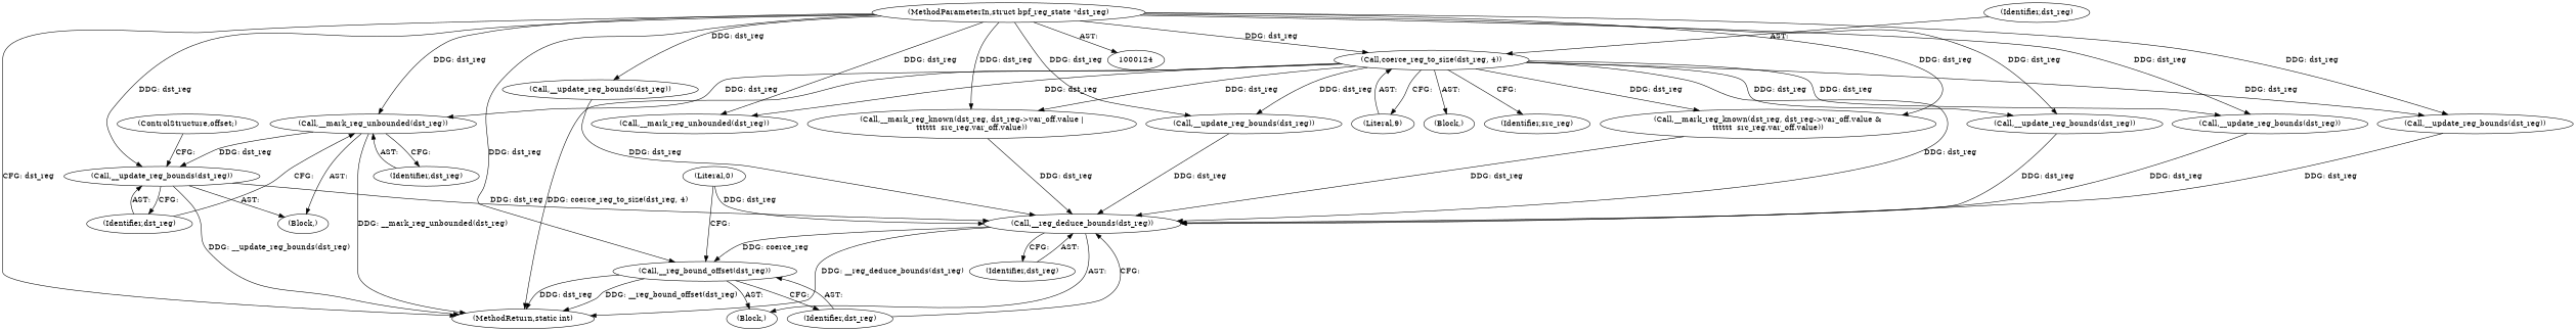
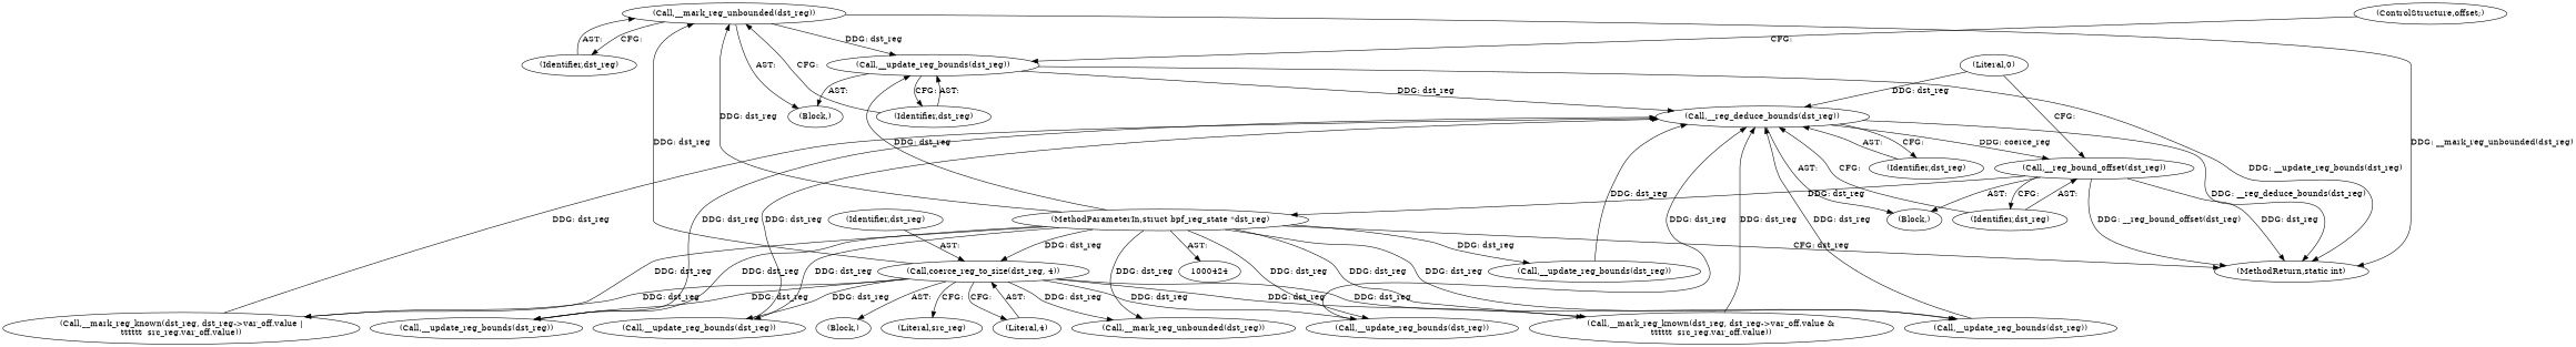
  digraph {
    n1 [label="(Call,__mark_reg_unbounded(dst_reg))"]
    n2 [label="(Call,__update_reg_bounds(dst_reg))"]
    n3 [label="(Identifier,dst_reg)"]
    n4 [label="(MethodReturn,static int)"]
    n5 [label="(Block,)"]
    n6 [label="(Call,__reg_deduce_bounds(dst_reg))"]
    n7 [label="(Identifier,dst_reg)"]
    n8 [label="(Call,coerce_reg_to_size(dst_reg, 4))"]
-   n9 [label="(Literal,9)"]
+   n9 [label="(Literal,4)"]
    n10 [label="(Call,__mark_reg_known(dst_reg, dst_reg->var_off.value |\n\t\t\t\t\t\t  src_reg.var_off.value))"]
    n11 [label="(Call,__update_reg_bounds(dst_reg))"]
    n12 [label="(Call,__update_reg_bounds(dst_reg))"]
    n13 [label="(Call,__mark_reg_unbounded(dst_reg))"]
    n14 [label="(Call,__update_reg_bounds(dst_reg))"]
    n15 [label="(Call,__mark_reg_known(dst_reg, dst_reg->var_off.value &\n\t\t\t\t\t\t  src_reg.var_off.value))"]
    n16 [label="(Block,)"]
    n17 [label="(Call,__update_reg_bounds(dst_reg))"]
-   n18 [label="(Identifier,src_reg)"]
+   n18 [label="(Literal,src_reg)"]
    n19 [label="(Call,__reg_bound_offset(dst_reg))"]
    n20 [label="(Block,)"]
    n21 [label="(Identifier,dst_reg)"]
    n22 [label="(MethodParameterIn,struct bpf_reg_state *dst_reg)"]
    n23 [label="(Call,__update_reg_bounds(dst_reg))"]
-   1000124
+   1000124 [label=1000424]
    n25 [label="(Identifier,dst_reg)"]
    n26 [label="(Identifier,dst_reg)"]
    n27 [label="(ControlStructure,offset;)"]
    n28 [label="(Literal,0)"]
    n1 -> n2 [label="DDG: dst_reg"]
    n1 -> n3 [label="CFG: "]
    n1 -> n4 [label="DDG: __mark_reg_unbounded(dst_reg)"]
    n1 -> n5 [label="AST: "]
    n2 -> n4 [label="DDG: __update_reg_bounds(dst_reg)"]
    n2 -> n5 [label="AST: "]
    n2 -> n6 [label="DDG: dst_reg"]
    n2 -> n7 [label="CFG: "]
    n3 -> n1 [label="AST: "]
    n6 -> n4 [label="DDG: __reg_deduce_bounds(dst_reg)"]
    n6 -> n19 [label="DDG: coerce_reg"]
    n6 -> n20 [label="AST: "]
    n6 -> n21 [label="CFG: "]
    n7 -> n1 [label="CFG: "]
    n7 -> n2 [label="AST: "]
    n8 -> n1 [label="DDG: dst_reg"]
-   n8 -> n4 [label="DDG: coerce_reg_to_size(dst_reg, 4)"]
-   n8 -> n6 [label="DDG: dst_reg"]
    n8 -> n9 [label="CFG: "]
    n8 -> n10 [label="DDG: dst_reg"]
    n8 -> n11 [label="DDG: dst_reg"]
    n8 -> n12 [label="DDG: dst_reg"]
    n8 -> n13 [label="DDG: dst_reg"]
    n8 -> n14 [label="DDG: dst_reg"]
    n8 -> n15 [label="DDG: dst_reg"]
    n8 -> n16 [label="AST: "]
    n8 -> n17 [label="DDG: dst_reg"]
    n8 -> n18 [label="CFG: "]
    n9 -> n8 [label="AST: "]
    n10 -> n6 [label="DDG: dst_reg"]
    n11 -> n6 [label="DDG: dst_reg"]
    n12 -> n6 [label="DDG: dst_reg"]
    n14 -> n6 [label="DDG: dst_reg"]
    n15 -> n6 [label="DDG: dst_reg"]
    n17 -> n6 [label="DDG: dst_reg"]
    n19 -> n4 [label="DDG: __reg_bound_offset(dst_reg)"]
    n19 -> n4 [label="DDG: dst_reg"]
    n19 -> n20 [label="AST: "]
    n19 -> n25 [label="CFG: "]
    n21 -> n6 [label="AST: "]
    n22 -> n1 [label="DDG: dst_reg"]
    n22 -> n2 [label="DDG: dst_reg"]
    n22 -> n4 [label="CFG: dst_reg"]
    n22 -> n8 [label="DDG: dst_reg"]
    n22 -> n10 [label="DDG: dst_reg"]
    n22 -> n11 [label="DDG: dst_reg"]
    n22 -> n12 [label="DDG: dst_reg"]
    n22 -> n13 [label="DDG: dst_reg"]
    n22 -> n14 [label="DDG: dst_reg"]
    n22 -> n15 [label="DDG: dst_reg"]
    n22 -> n17 [label="DDG: dst_reg"]
-   n22 -> n19 [label="DDG: dst_reg"]
+   n19 -> n22 [label="DDG: dst_reg"]
    n22 -> n23 [label="DDG: dst_reg"]
    n22 -> 1000124 [label="AST: "]
    n23 -> n6 [label="DDG: dst_reg"]
    n25 -> n6 [label="CFG: "]
    n25 -> n19 [label="AST: "]
    n26 -> n8 [label="AST: "]
    n27 -> n2 [label="CFG: "]
    n28 -> n6 [label="DDG: dst_reg"]
    n28 -> n19 [label="CFG: "]
  }
